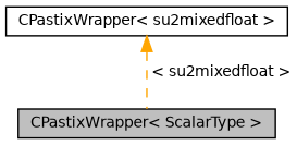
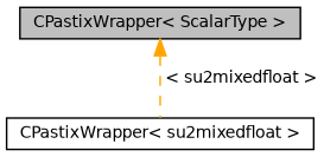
  digraph {
    node [color=black fontname=Helvetica fontsize=10 shape=record style=filled]
    n1 [fillcolor=grey75 fontcolor=black height=0.2 label="CPastixWrapper\< ScalarType \>" width=0.4]
    n2 [fillcolor=white height=0.2 label="CPastixWrapper\< su2mixedfloat \>" width=0.4]
-   n2 -> n1 [color=orange dir=back fontname=Helvetica fontsize=10 label=" \< su2mixedfloat \>" labelfontname=Helvetica labelfontsize=10 style=dashed]
+   n1 -> n2 [color=orange dir=back fontname=Helvetica fontsize=10 label=" \< su2mixedfloat \>" labelfontname=Helvetica labelfontsize=10 style=dashed]
  }
